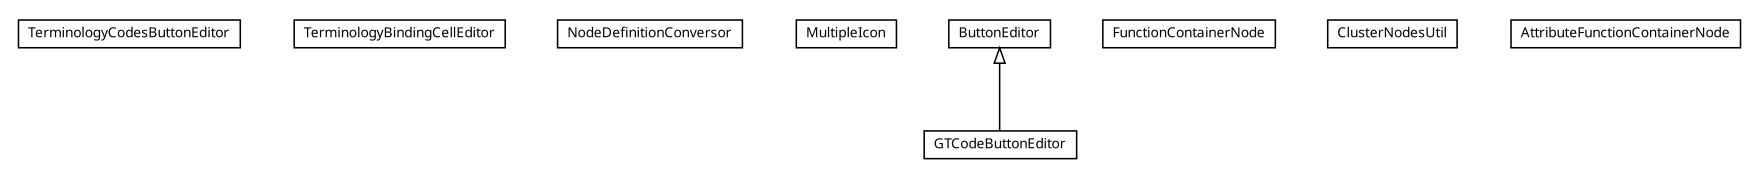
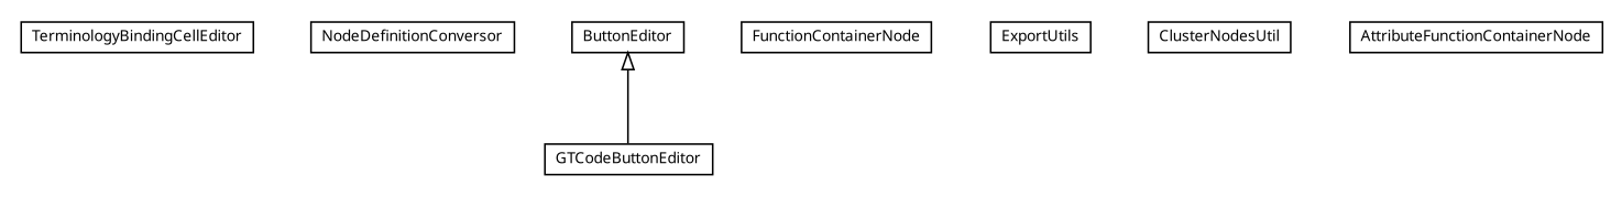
  digraph {
    nodesep=0.25
    ranksep=0.5
    node [fontcolor=black fontname="Trebuchet MS" fontsize=9.0 shape=plaintext]
-   n1 [label=<<table title="se.cambio.cds.gdl.editor.view.util.TerminologyCodesButtonEditor" border="0" cellborder="1" cellspacing="0" cellpadding="2" port="p" href="./TerminologyCodesButtonEditor.html"> 		<tr><td><table border="0" cellspacing="0" cellpadding="1"> <tr><td align="center" balign="center"><font face="Trebuchet MS"> TerminologyCodesButtonEditor </font></td></tr> 		</table></td></tr> 		</table>>]
    n2 [label=<<table title="se.cambio.cds.gdl.editor.view.util.TerminologyBindingCellEditor" border="0" cellborder="1" cellspacing="0" cellpadding="2" port="p" href="./TerminologyBindingCellEditor.html"> 		<tr><td><table border="0" cellspacing="0" cellpadding="1"> <tr><td align="center" balign="center"><font face="Trebuchet MS"> TerminologyBindingCellEditor </font></td></tr> 		</table></td></tr> 		</table>>]
    n3 [label=<<table title="se.cambio.cds.gdl.editor.view.util.NodeDefinitionConversor" border="0" cellborder="1" cellspacing="0" cellpadding="2" port="p" href="./NodeDefinitionConversor.html"> 		<tr><td><table border="0" cellspacing="0" cellpadding="1"> <tr><td align="center" balign="center"><font face="Trebuchet MS"> NodeDefinitionConversor </font></td></tr> 		</table></td></tr> 		</table>>]
-   n4 [label=<<table title="se.cambio.cds.gdl.editor.view.util.MultipleIcon" border="0" cellborder="1" cellspacing="0" cellpadding="2" port="p" href="./MultipleIcon.html"> 		<tr><td><table border="0" cellspacing="0" cellpadding="1"> <tr><td align="center" balign="center"><font face="Trebuchet MS"> MultipleIcon </font></td></tr> 		</table></td></tr> 		</table>>]
    n5 [label=<<table title="se.cambio.cds.gdl.editor.view.util.GTCodeButtonEditor" border="0" cellborder="1" cellspacing="0" cellpadding="2" port="p" href="./GTCodeButtonEditor.html"> 		<tr><td><table border="0" cellspacing="0" cellpadding="1"> <tr><td align="center" balign="center"><font face="Trebuchet MS"> GTCodeButtonEditor </font></td></tr> 		</table></td></tr> 		</table>>]
    n6 [label=<<table title="se.cambio.cds.gdl.editor.view.util.FunctionContainerNode" border="0" cellborder="1" cellspacing="0" cellpadding="2" port="p" href="./FunctionContainerNode.html"> 		<tr><td><table border="0" cellspacing="0" cellpadding="1"> <tr><td align="center" balign="center"><font face="Trebuchet MS"> FunctionContainerNode </font></td></tr> 		</table></td></tr> 		</table>>]
+   n7 [label=<<table title="se.cambio.cds.gdl.editor.view.util.ExportUtils" border="0" cellborder="1" cellspacing="0" cellpadding="2" port="p" href="./ExportUtils.html"> 		<tr><td><table border="0" cellspacing="0" cellpadding="1"> <tr><td align="center" balign="center"><font face="Trebuchet MS"> ExportUtils </font></td></tr> 		</table></td></tr> 		</table>>]
    n8 [label=<<table title="se.cambio.cds.gdl.editor.view.util.ClusterNodesUtil" border="0" cellborder="1" cellspacing="0" cellpadding="2" port="p" href="./ClusterNodesUtil.html"> 		<tr><td><table border="0" cellspacing="0" cellpadding="1"> <tr><td align="center" balign="center"><font face="Trebuchet MS"> ClusterNodesUtil </font></td></tr> 		</table></td></tr> 		</table>>]
    n9 [label=<<table title="se.cambio.cds.gdl.editor.view.util.ButtonEditor" border="0" cellborder="1" cellspacing="0" cellpadding="2" port="p" href="./ButtonEditor.html"> 		<tr><td><table border="0" cellspacing="0" cellpadding="1"> <tr><td align="center" balign="center"><font face="Trebuchet MS"> ButtonEditor </font></td></tr> 		</table></td></tr> 		</table>>]
    n10 [label=<<table title="se.cambio.cds.gdl.editor.view.util.AttributeFunctionContainerNode" border="0" cellborder="1" cellspacing="0" cellpadding="2" port="p" href="./AttributeFunctionContainerNode.html"> 		<tr><td><table border="0" cellspacing="0" cellpadding="1"> <tr><td align="center" balign="center"><font face="Trebuchet MS"> AttributeFunctionContainerNode </font></td></tr> 		</table></td></tr> 		</table>>]
    n9 -> n5 [arrowtail=empty dir=back fontname="Trebuchet MS" fontsize=10 headport=p labelfontname="Trebuchet MS" labelfontsize=10 tailport=p]
  }
